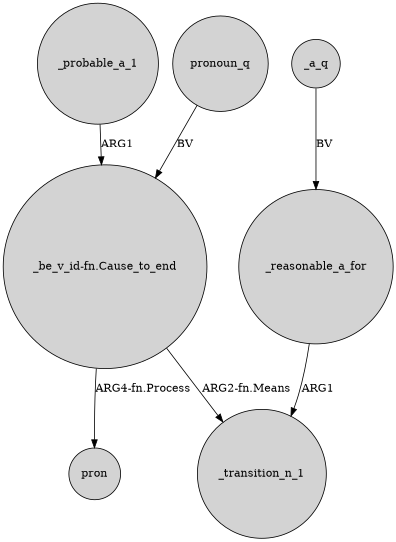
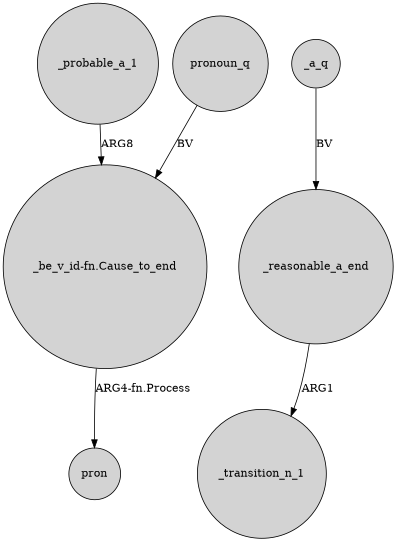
  digraph {
    node [shape=circle style=filled]
-   _reasonable_a_for
+   _reasonable_a_for [label=_reasonable_a_end]
    _transition_n_1
    _probable_a_1
    "_be_v_id-fn.Cause_to_end"
    pron
    pronoun_q
    _a_q
    _reasonable_a_for -> _transition_n_1 [label=ARG1]
-   _probable_a_1 -> "_be_v_id-fn.Cause_to_end" [label=ARG1]
-   "_be_v_id-fn.Cause_to_end" -> _transition_n_1 [label="ARG2-fn.Means"]
+   _probable_a_1 -> "_be_v_id-fn.Cause_to_end" [label=ARG8]
    "_be_v_id-fn.Cause_to_end" -> pron [label="ARG4-fn.Process"]
    pronoun_q -> "_be_v_id-fn.Cause_to_end" [label=BV]
    _a_q -> _reasonable_a_for [label=BV]
  }
